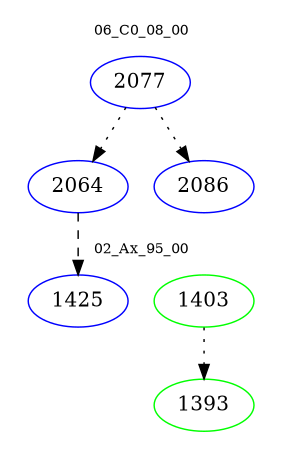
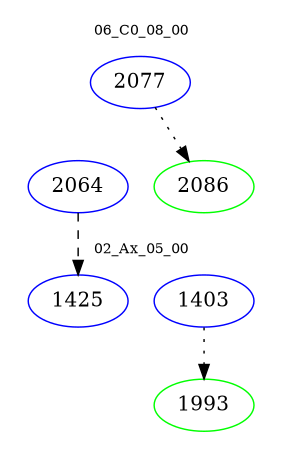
  digraph {
    node [color=blue]
    edge [color=black style=dotted]
-   n1 [color=green label=1403]
-   n2 [color=green label=1393]
+   n1 [label=1403]
+   n2 [color=green label=1993]
    n3 [label=1425]
    n4 [label=2077]
    n5 [label=2064]
-   n6 [label=2086]
+   n6 [color=green label=2086]
    subgraph cluster_1 {
      color=white
      fontsize=10
-     label="02_Ax_95_00"
+     label="02_Ax_05_00"
      n1
      n2
      n3
    }
    subgraph cluster_2 {
      color=white
      fontsize=10
      label="06_C0_08_00"
      n4
      n5
      n6
    }
    n1 -> n2
-   n4 -> n5
    n4 -> n6
    n5 -> n3 [style=dashed]
  }
